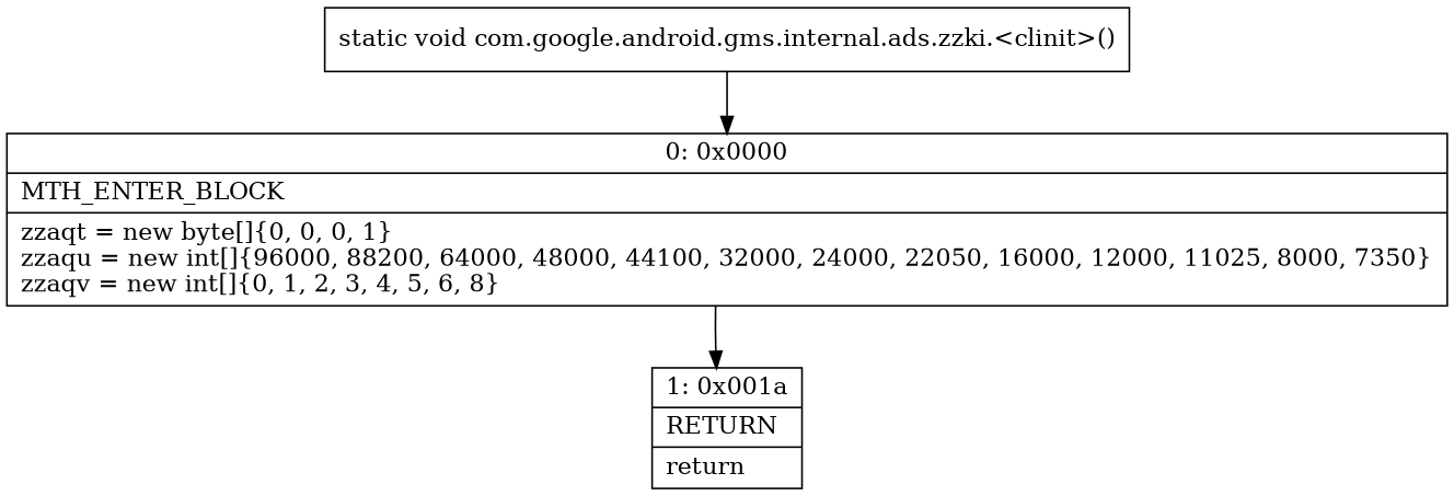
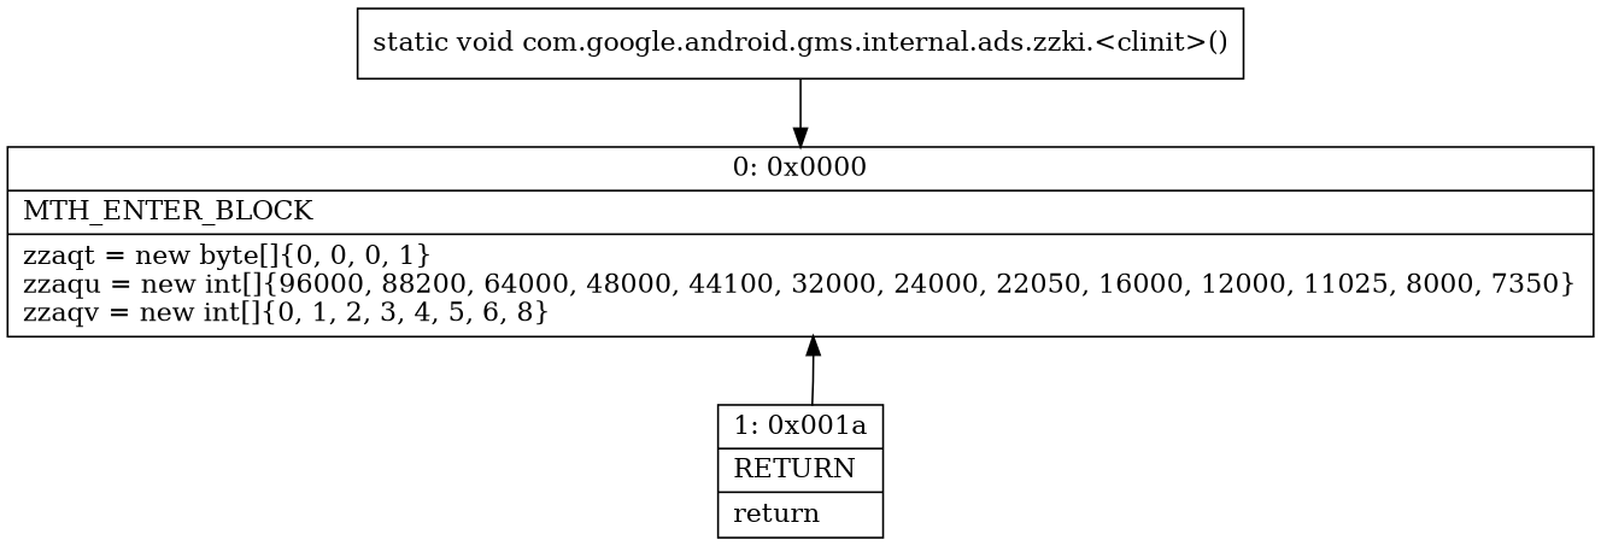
  digraph {
    node [shape=record]
    n1 [label="{0\:\ 0x0000|MTH_ENTER_BLOCK\l|zzaqt = new byte[]\{0, 0, 0, 1\}\lzzaqu = new int[]\{96000, 88200, 64000, 48000, 44100, 32000, 24000, 22050, 16000, 12000, 11025, 8000, 7350\}\lzzaqv = new int[]\{0, 1, 2, 3, 4, 5, 6, 8\}\l}"]
    n2 [label="{1\:\ 0x001a|RETURN\l|return\l}"]
    n3 [label="{static void com.google.android.gms.internal.ads.zzki.\<clinit\>() }"]
-   n1 -> n2
+   n2 -> n1
    n3 -> n1
  }
